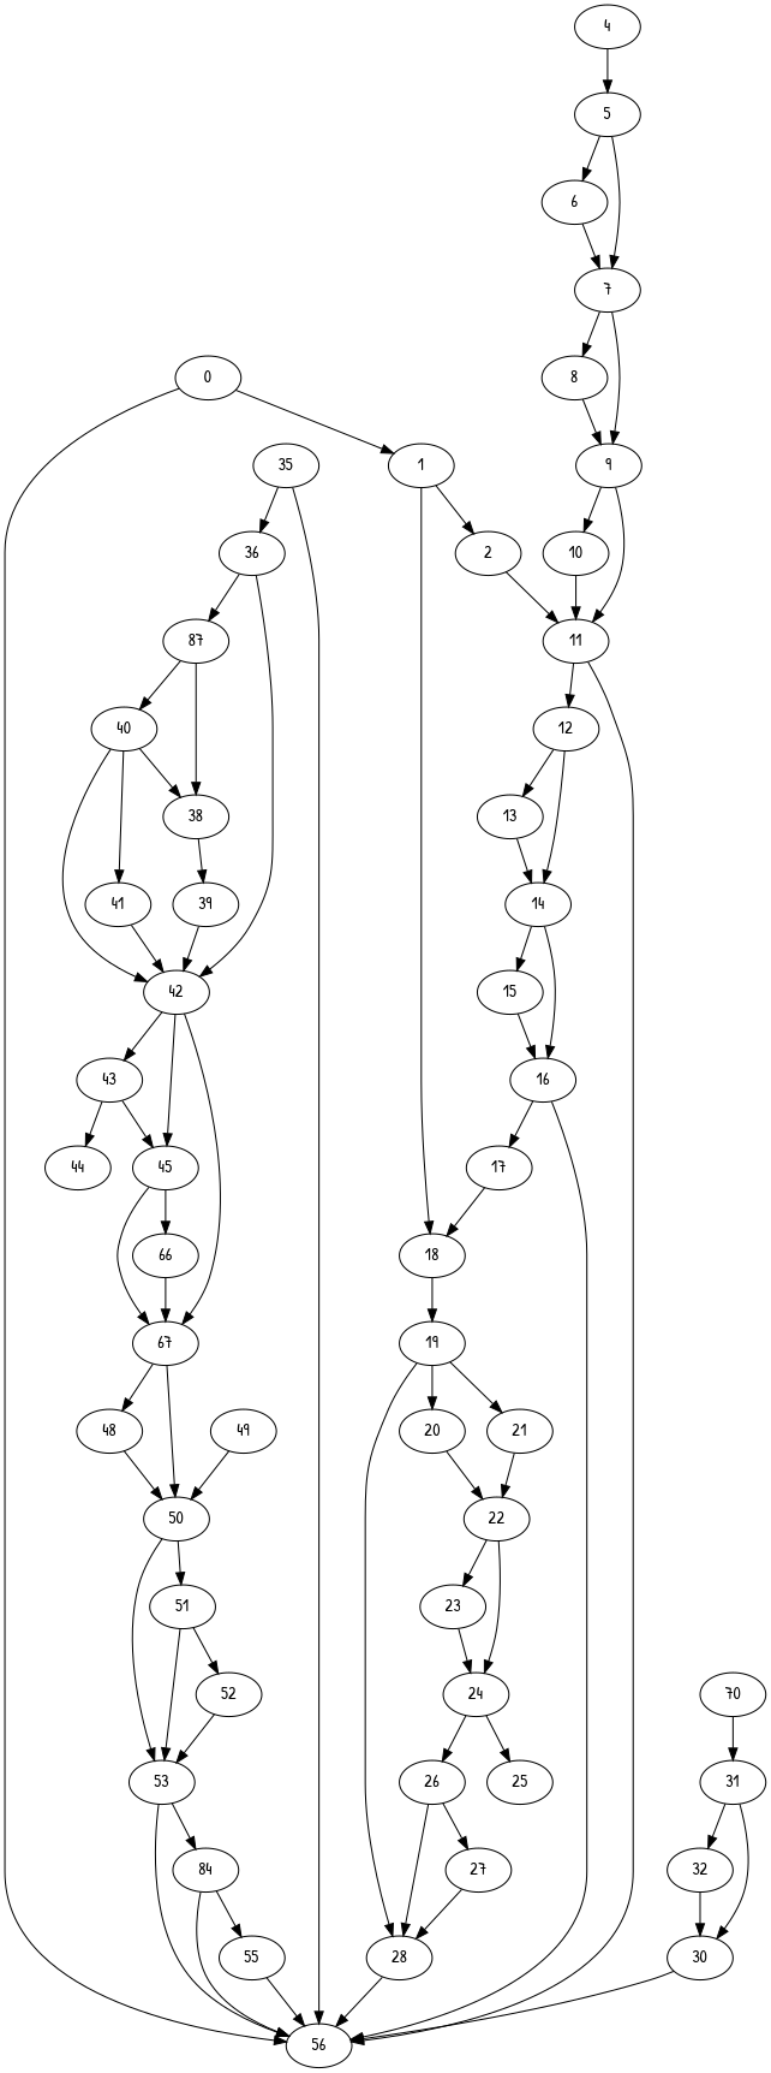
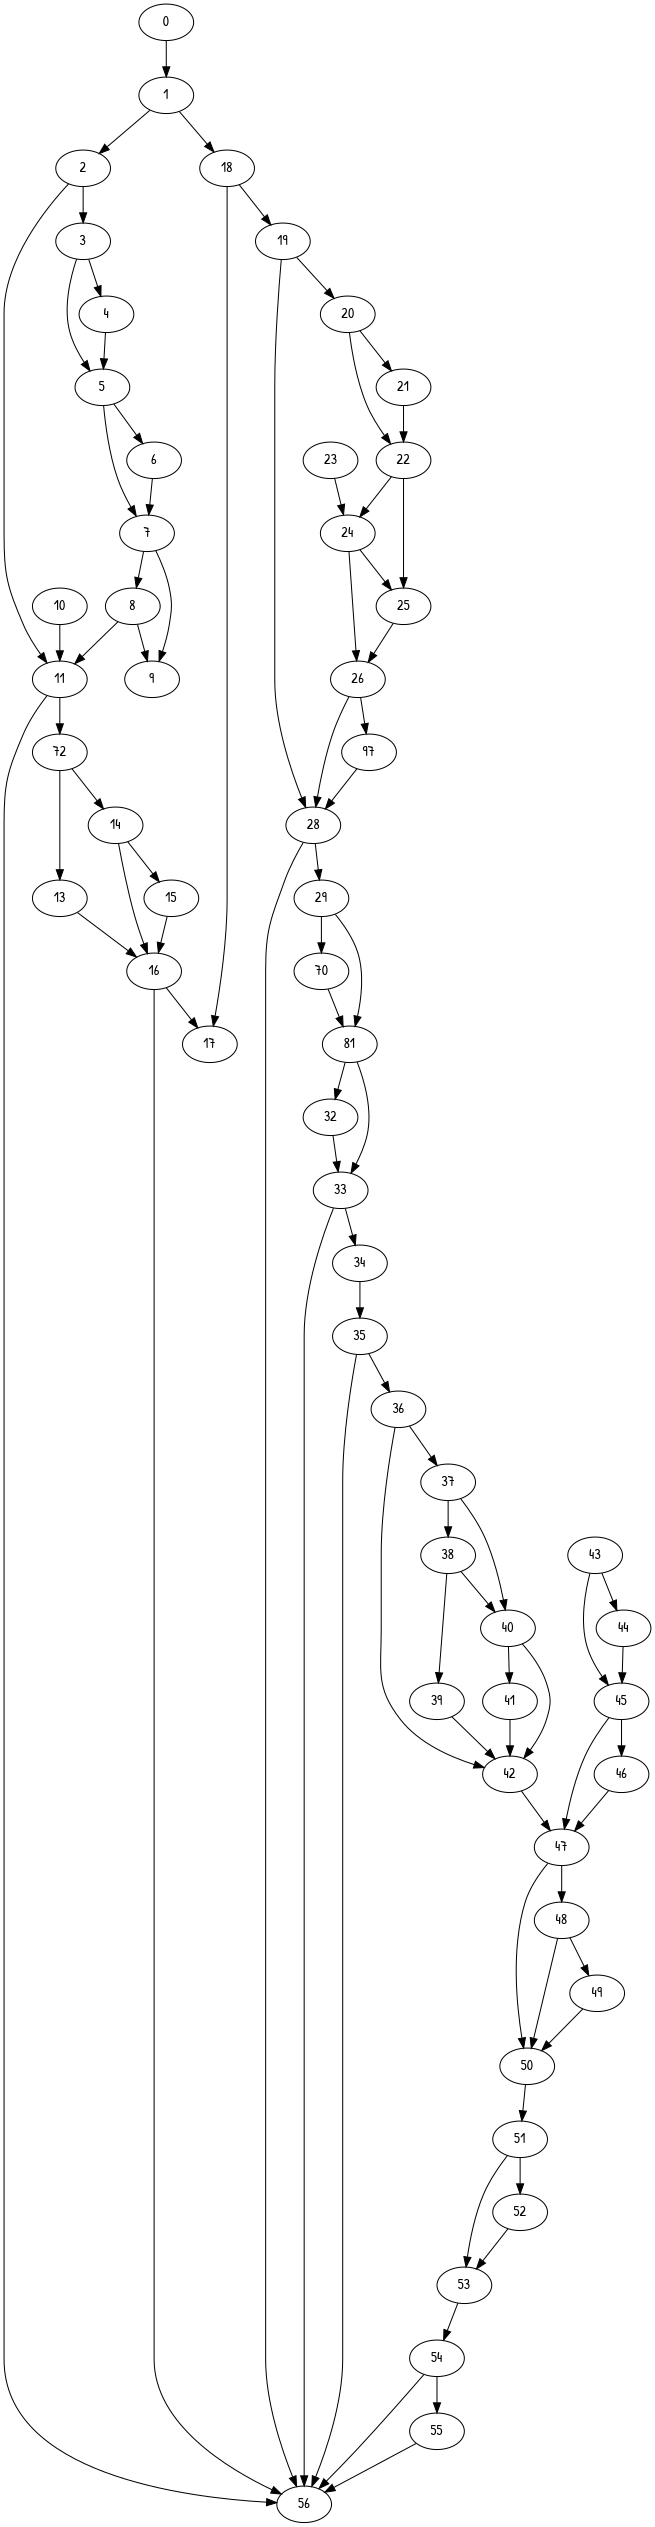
  digraph {
    fontname="Patrick Hand"
    node [fontname="Patrick Hand"]
    edge [fontname="Patrick Hand"]
    0
    1
    56
    2
    18
+   3
    11
    19
    4
    5
-   12
+   12 [label=72]
    6
    7
    8
    9
    10
    13
    14
    15
    16
    17
    20
    28
    35
    36
    21
    22
+   29
    23
    24
    25
    26
-   27
+   27 [label=97]
    n34 [label=70]
-   31
+   31 [label=81]
    32
-   33 [label=30]
-   37 [label=87]
+   33
+   34
+   37
    42
    38
    40
    43
-   47 [label=67]
+   47
    39
    41
    44
    45
    48
    50
-   46 [label=66]
+   46
    49
    51
    53
    52
-   54 [label=84]
+   54
    55
    0 -> 1
-   0 -> 56
    1 -> 2
    1 -> 18
+   2 -> 3
    2 -> 11
    18 -> 19
+   3 -> 4
+   3 -> 5
    11 -> 56
    11 -> 12
    19 -> 20
    19 -> 28
    4 -> 5
    5 -> 6
    5 -> 7
    12 -> 13
    12 -> 14
    6 -> 7
    7 -> 8
    7 -> 9
    8 -> 9
-   9 -> 11
-   9 -> 10
+   8 -> 11
    10 -> 11
-   13 -> 14
+   13 -> 16
    14 -> 15
    14 -> 16
    15 -> 16
    16 -> 56
    16 -> 17
-   17 -> 18
-   19 -> 21
+   18 -> 17
+   20 -> 21
    20 -> 22
    28 -> 56
+   28 -> 29
    35 -> 56
    35 -> 36
    36 -> 37
    36 -> 42
    21 -> 22
-   22 -> 23
+   22 -> 25
    22 -> 24
+   29 -> n34
+   29 -> 31
    23 -> 24
    24 -> 25
    24 -> 26
+   25 -> 26
    26 -> 28
    26 -> 27
    27 -> 28
    n34 -> 31
    31 -> 32
    31 -> 33
    32 -> 33
    33 -> 56
+   33 -> 34
+   34 -> 35
    37 -> 38
    37 -> 40
-   42 -> 43
    42 -> 47
-   40 -> 38
+   38 -> 40
    38 -> 39
    40 -> 42
    40 -> 41
    43 -> 44
    43 -> 45
    47 -> 48
    47 -> 50
    39 -> 42
    41 -> 42
-   42 -> 45
+   44 -> 45
    45 -> 47
    45 -> 46
    48 -> 50
+   48 -> 49
    50 -> 51
-   50 -> 53
    46 -> 47
    49 -> 50
    51 -> 53
    51 -> 52
-   53 -> 56
    53 -> 54
    52 -> 53
    54 -> 56
    54 -> 55
    55 -> 56
  }
